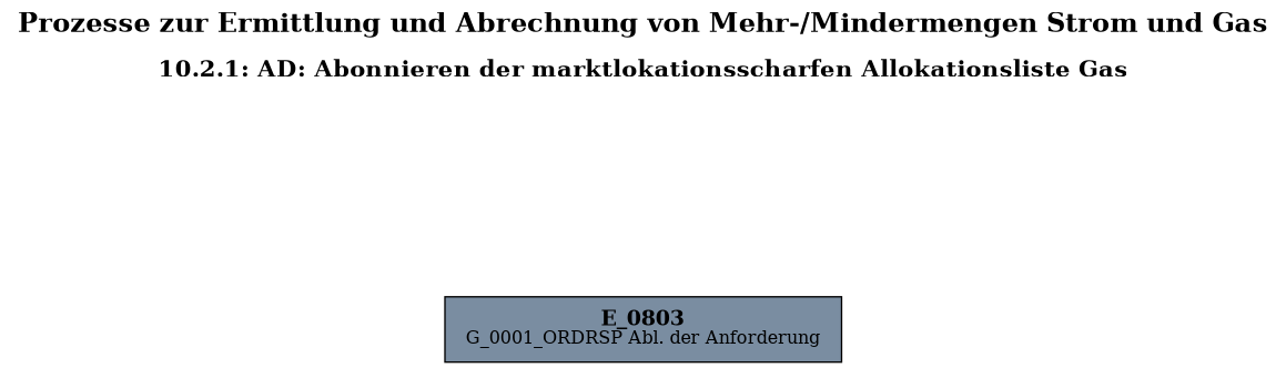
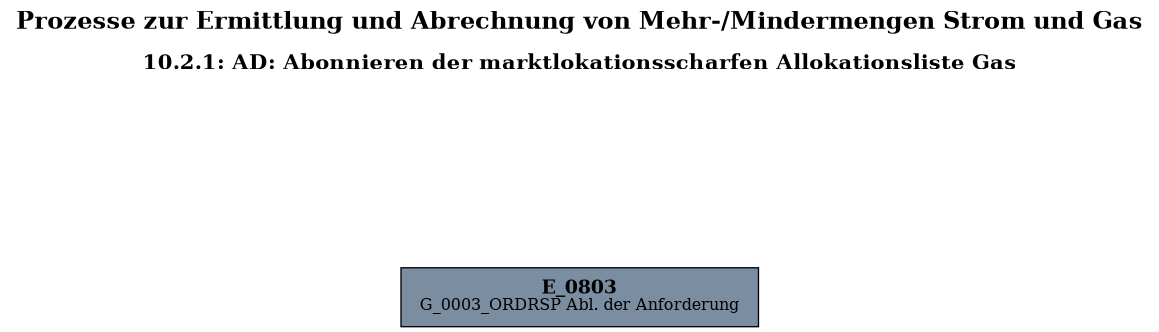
  digraph {
    concentrate=true
    label=<<B><FONT POINT-SIZE="18">Prozesse zur Ermittlung und Abrechnung von Mehr-/Mindermengen Strom und Gas</FONT></B><BR/><BR/><B><FONT POINT-SIZE="16">10.2.1: AD: Abonnieren der marktlokationsscharfen Allokationsliste Gas</FONT></B><BR/><BR/><BR/><BR/>>
    labelloc=t
    pack=true
    packmode=array
    rankdir=TB
-   n1 [fillcolor="#7a8da1" label=<<B>E_0803</B><BR align="center"/><FONT point-size="12">G_0001_ORDRSP Abl. der Anforderung</FONT><BR align="center"/>> margin="0.2,0.12" shape=box style=filled]
+   n1 [fillcolor="#7a8da1" label=<<B>E_0803</B><BR align="center"/><FONT point-size="12">G_0003_ORDRSP Abl. der Anforderung</FONT><BR align="center"/>> margin="0.2,0.12" shape=box style=filled]
  }
